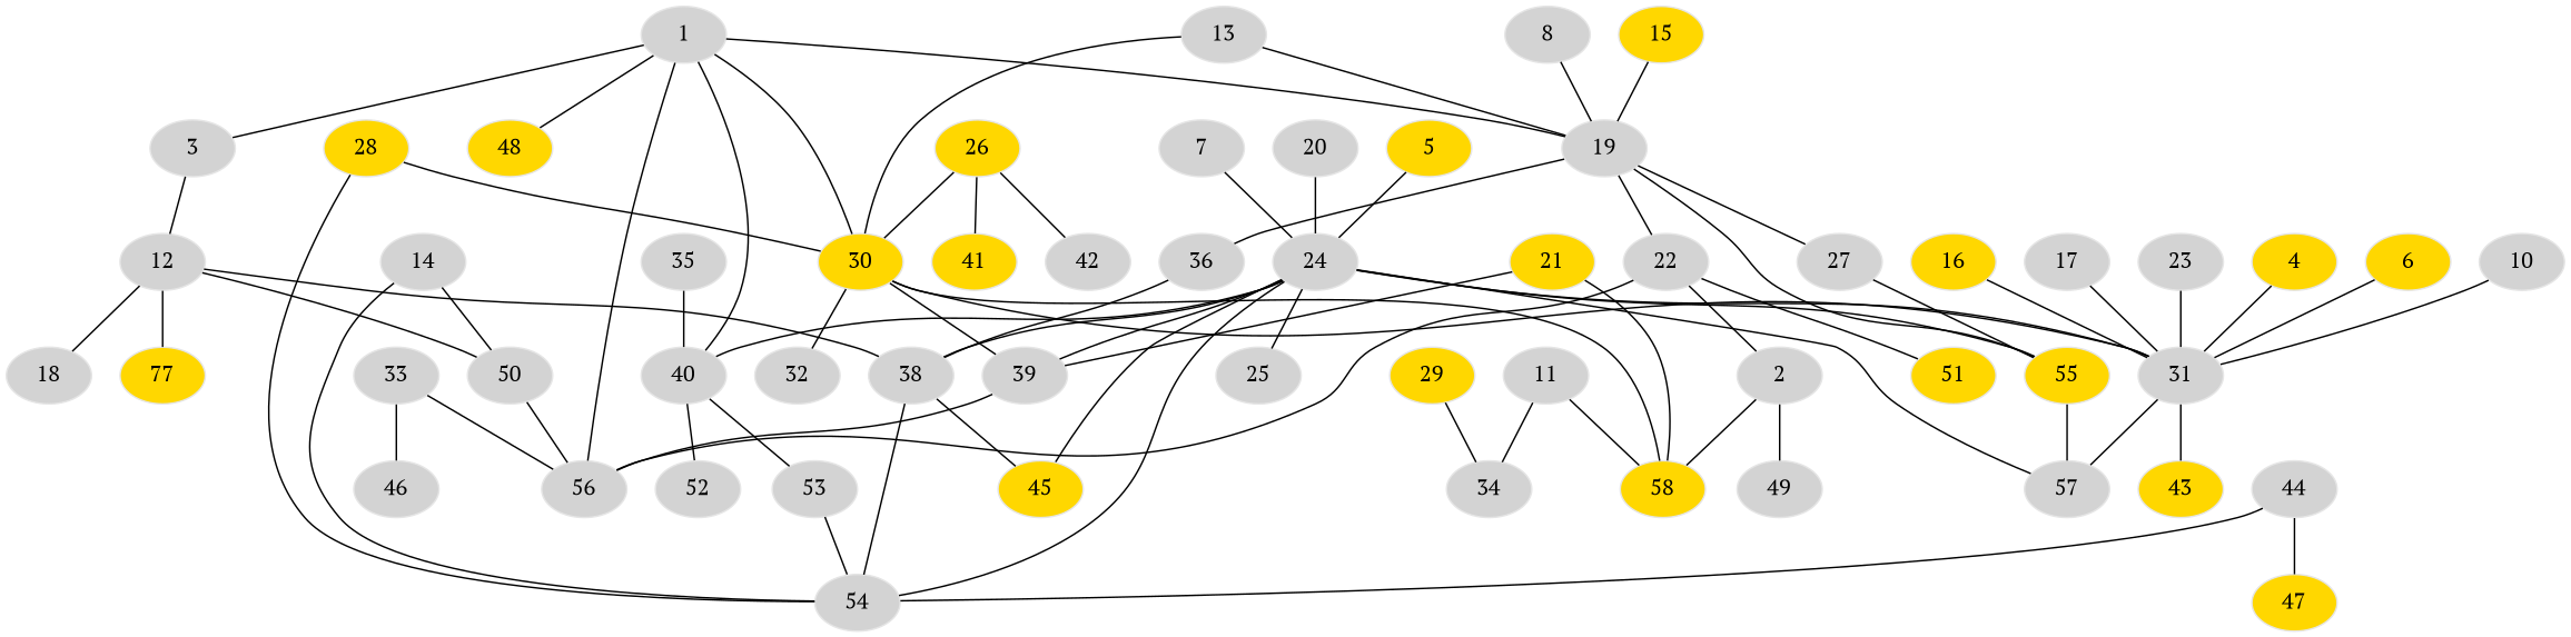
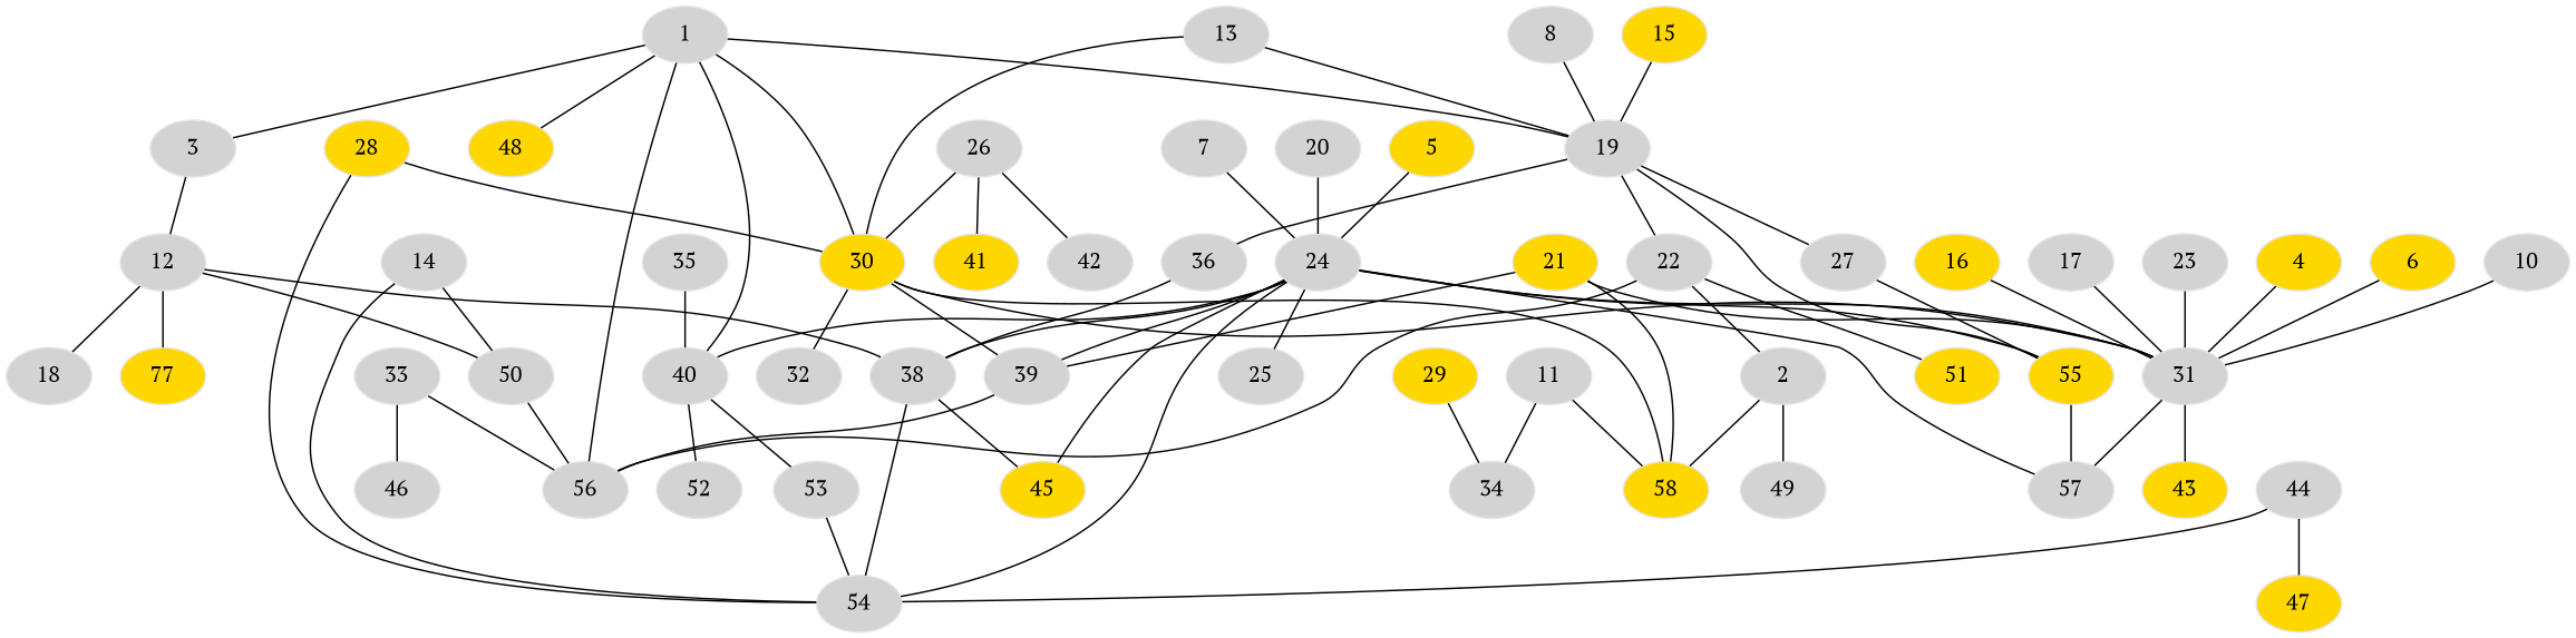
  graph {
    fontname="PT Serif"
    node [color=gray90 fillcolor=lightgrey fontname="PT Serif" style=filled]
    edge [fontname="PT Serif" weight=1.0]
    1
    3
    19
    30 [fillcolor=gold]
    40
    48 [fillcolor=gold]
    56
    12
    22
    27
    36
    55 [fillcolor=gold]
    58 [fillcolor=gold]
    31
    39
    32
    52
    53
    2
    49
    18
    n22 [fillcolor=gold label=77]
    38
    50
    4 [fillcolor=gold]
    57
    43 [fillcolor=gold]
    5 [fillcolor=gold]
    24
    54
    25
    45 [fillcolor=gold]
    6 [fillcolor=gold]
    7
    8
    10
    11
    34
    13
    14
    15 [fillcolor=gold]
    16 [fillcolor=gold]
    17
    51 [fillcolor=gold]
    20
    21 [fillcolor=gold]
    23
-   26 [fillcolor=gold]
+   26
    41 [fillcolor=gold]
    42
    28 [fillcolor=gold]
    29 [fillcolor=gold]
    33
    46
    35
    44
    47 [fillcolor=gold]
    1 -- 3
    1 -- 19
    1 -- 30
    1 -- 40
    1 -- 48
    1 -- 56
    3 -- 12
    19 -- 22
    19 -- 27
    19 -- 36
    19 -- 55
    30 -- 58
    30 -- 31
    30 -- 39
    30 -- 32
    40 -- 52
    40 -- 53
    12 -- 18
    12 -- n22
    12 -- 38
    12 -- 50
    22 -- 56
    22 -- 2
    22 -- 51
    27 -- 55
    36 -- 38
    55 -- 57
    31 -- 57
    31 -- 43
    39 -- 56
    53 -- 54
    2 -- 58
    2 -- 49
    38 -- 54
    38 -- 45
    50 -- 56
    4 -- 31
    5 -- 24
    24 -- 40
    24 -- 55 [weight=2.0]
    24 -- 31
    24 -- 39
    24 -- 38
    24 -- 57
    24 -- 54
    24 -- 25
    24 -- 45
    6 -- 31
    7 -- 24
    8 -- 19
    10 -- 31
    11 -- 58
    11 -- 34
    13 -- 19
    13 -- 30
    14 -- 50
    14 -- 54
    15 -- 19
    16 -- 31
    17 -- 31
    20 -- 24
    21 -- 58
+   21 -- 31
    21 -- 39
    23 -- 31
    26 -- 30
    26 -- 41
    26 -- 42
    28 -- 30
    28 -- 54
    29 -- 34
    33 -- 56
    33 -- 46
    35 -- 40
    44 -- 54
    44 -- 47
  }
